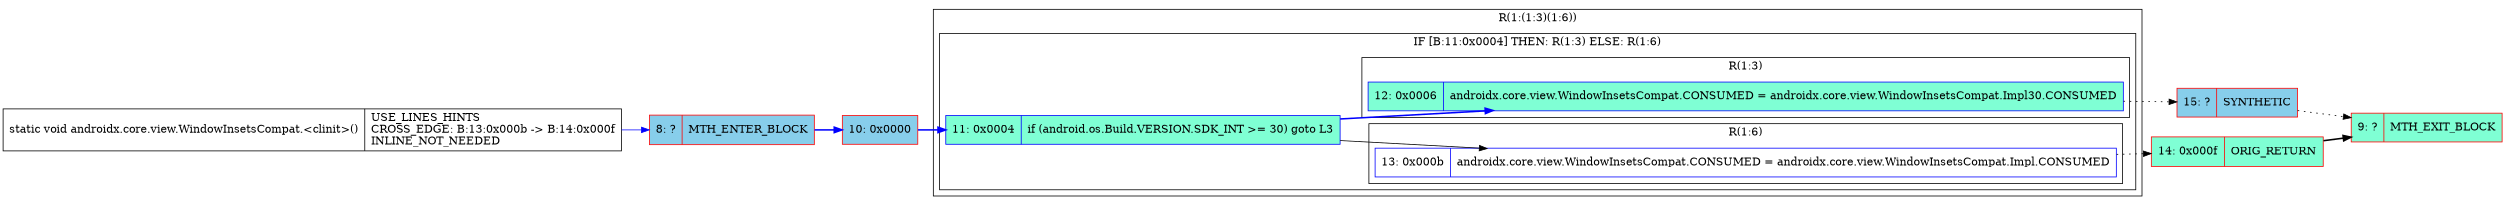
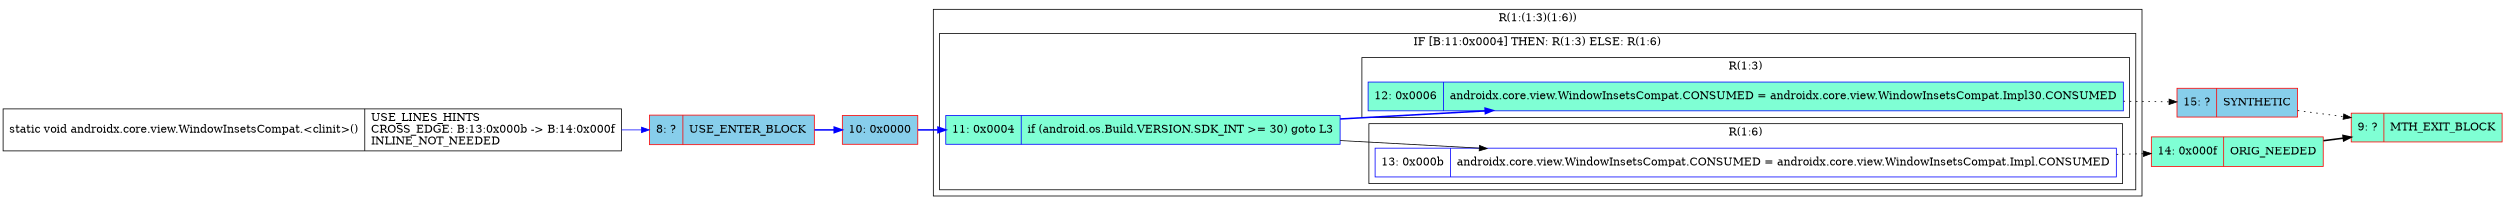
  digraph {
    rankdir=LR
    node [color=red fillcolor=aquamarine shape=record style=filled]
    edge [color=black style=bold]
    n1 [color=blue label="{12\:\ 0x0006|androidx.core.view.WindowInsetsCompat.CONSUMED = androidx.core.view.WindowInsetsCompat.Impl30.CONSUMED\l}"]
    n2 [color=blue fillcolor=white label="{13\:\ 0x000b|androidx.core.view.WindowInsetsCompat.CONSUMED = androidx.core.view.WindowInsetsCompat.Impl.CONSUMED\l}"]
    n3 [color=blue label="{11\:\ 0x0004|if (android.os.Build.VERSION.SDK_INT \>= 30) goto L3\l}"]
    n4 [fillcolor=skyblue label="{15\:\ ?|SYNTHETIC\l}"]
-   n5 [label="{14\:\ 0x000f|ORIG_RETURN\l}"]
+   n5 [label="{14\:\ 0x000f|ORIG_NEEDED\l}"]
    n6 [label="{9\:\ ?|MTH_EXIT_BLOCK\l}"]
-   n7 [fillcolor=skyblue label="{8\:\ ?|MTH_ENTER_BLOCK\l}"]
+   n7 [fillcolor=skyblue label="{8\:\ ?|USE_ENTER_BLOCK\l}"]
    n8 [fillcolor=skyblue label="{10\:\ 0x0000}"]
    n9 [fillcolor=white label="{static void androidx.core.view.WindowInsetsCompat.\<clinit\>()  | USE_LINES_HINTS\lCROSS_EDGE: B:13:0x000b \-\> B:14:0x000f\lINLINE_NOT_NEEDED\l}" color=""]
    subgraph cluster_1 {
      label="R(1:(1:3)(1:6))"
      subgraph cluster_2 {
        label="IF [B:11:0x0004] THEN: R(1:3) ELSE: R(1:6)"
        n3
        subgraph cluster_3 {
          label="R(1:3)"
          n1
        }
        subgraph cluster_4 {
          label="R(1:6)"
          n2
        }
      }
    }
    n1 -> n4 [style=dotted]
    n2 -> n5 [style=dotted]
    n3 -> n1 [color=blue]
    n3 -> n2 [style=solid]
    n4 -> n6 [style=dotted]
    n5 -> n6
    n7 -> n8 [color=blue]
    n8 -> n3 [color=blue]
    n9 -> n7 [color=blue style=solid]
  }
